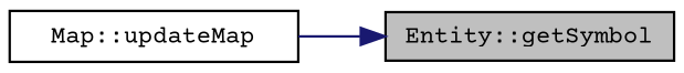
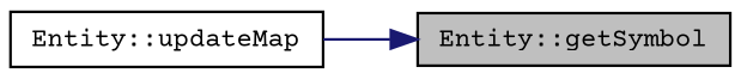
  digraph {
    rankdir=RL
    fontname="Courier Prime"
    node [color=black fontname="Courier Prime" fontsize=10 shape=record style=filled]
    n1 [fillcolor=grey75 fontcolor=black height=0.2 label="Entity::getSymbol" width=0.4]
-   n2 [fillcolor=white height=0.2 label="Map::updateMap" width=0.4]
+   n2 [fillcolor=white height=0.2 label="Entity::updateMap" width=0.4]
    n1 -> n2 [color=midnightblue dir=back fontname="Courier Prime" fontsize=10 labelfontname=Helvetica labelfontsize=10 style=solid]
  }
